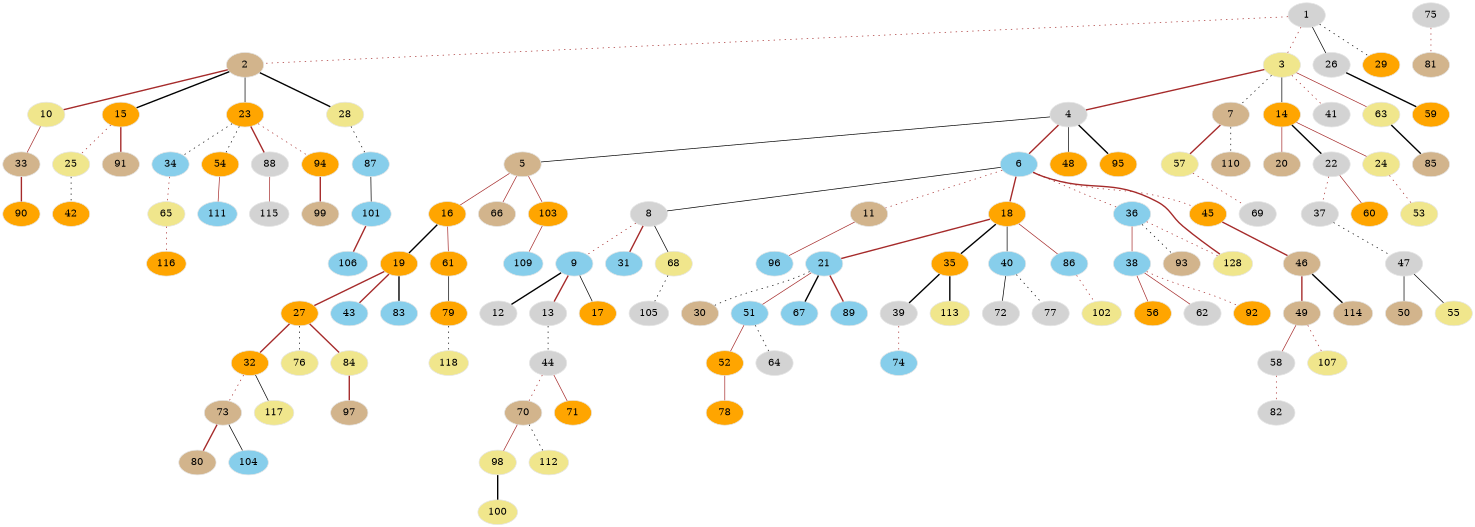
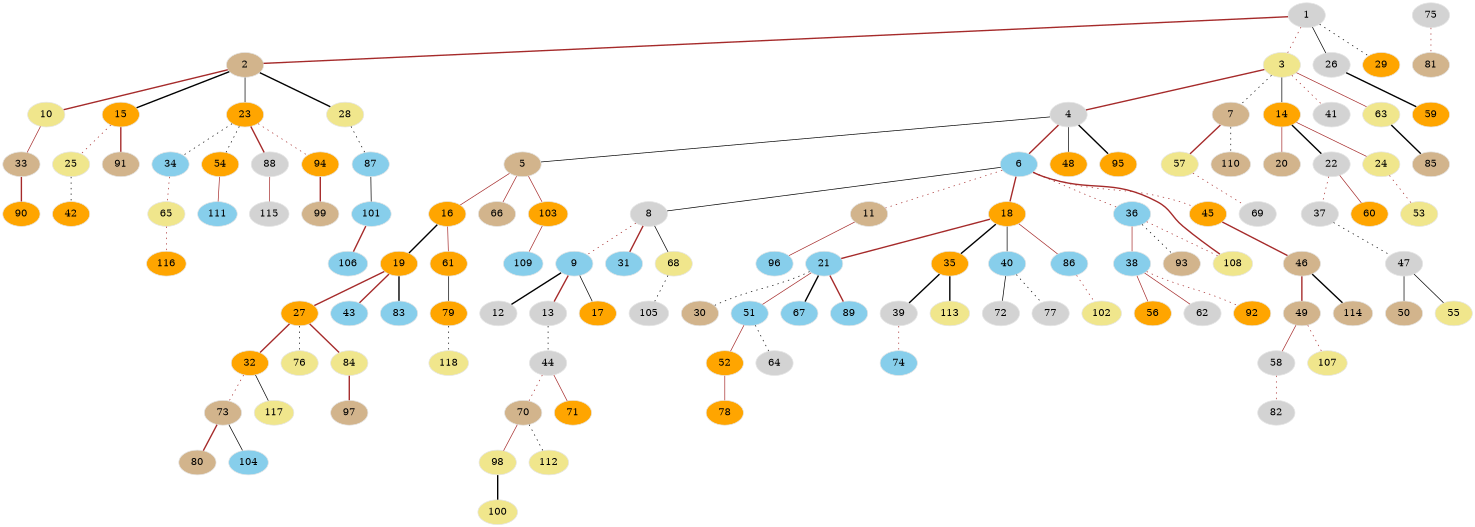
  graph {
    node [color=gray90 fillcolor=orange style=filled]
    edge [color=brown style=dotted]
    1 [fillcolor=lightgrey]
    2 [fillcolor=tan]
    3 [fillcolor=khaki]
    26 [fillcolor=lightgrey]
    29
    10 [fillcolor=khaki]
    15
    23
    28 [fillcolor=khaki]
    4 [fillcolor=lightgrey]
    7 [fillcolor=tan]
    14
    41 [fillcolor=lightgrey]
    63 [fillcolor=khaki]
    59
    33 [fillcolor=tan]
    25 [fillcolor=khaki]
    91 [fillcolor=tan]
    34 [fillcolor=skyblue]
    54
    88 [fillcolor=lightgrey]
    94
    87 [fillcolor=skyblue]
    5 [fillcolor=tan]
    6 [fillcolor=skyblue]
    48
    95
    57 [fillcolor=khaki]
    110 [fillcolor=tan]
    20 [fillcolor=tan]
    22 [fillcolor=lightgrey]
    24 [fillcolor=khaki]
    85 [fillcolor=tan]
    16
    66 [fillcolor=tan]
    103
    8 [fillcolor=lightgrey]
    11 [fillcolor=tan]
    18
    36 [fillcolor=skyblue]
    45
-   108 [fillcolor=khaki label=128]
+   108 [fillcolor=khaki]
    19
    61
    109 [fillcolor=skyblue]
    9 [fillcolor=skyblue]
    31 [fillcolor=skyblue]
    68 [fillcolor=khaki]
    96 [fillcolor=skyblue]
    21 [fillcolor=skyblue]
    35
    40 [fillcolor=skyblue]
    86 [fillcolor=skyblue]
    38 [fillcolor=skyblue]
    93 [fillcolor=tan]
    46 [fillcolor=tan]
    69 [fillcolor=lightgrey]
    12 [fillcolor=lightgrey]
    13 [fillcolor=lightgrey]
    17
    105 [fillcolor=lightgrey]
    44 [fillcolor=lightgrey]
    90
    70 [fillcolor=tan]
    71
    37 [fillcolor=lightgrey]
    60
    53 [fillcolor=khaki]
    42
    27
    43 [fillcolor=skyblue]
    83 [fillcolor=skyblue]
    79
    30 [fillcolor=tan]
    51 [fillcolor=skyblue]
    67 [fillcolor=skyblue]
    89 [fillcolor=skyblue]
    39 [fillcolor=lightgrey]
    113 [fillcolor=khaki]
    72 [fillcolor=lightgrey]
    77 [fillcolor=lightgrey]
    102 [fillcolor=khaki]
    32
    76 [fillcolor=khaki]
    84 [fillcolor=khaki]
    52
    64 [fillcolor=lightgrey]
    47 [fillcolor=lightgrey]
    65 [fillcolor=khaki]
    111 [fillcolor=skyblue]
    115 [fillcolor=lightgrey]
    99 [fillcolor=tan]
    73 [fillcolor=tan]
    117 [fillcolor=khaki]
    97 [fillcolor=tan]
    101 [fillcolor=skyblue]
    80 [fillcolor=tan]
    104 [fillcolor=skyblue]
    116
    74 [fillcolor=skyblue]
    56
    62 [fillcolor=lightgrey]
    92
    75 [fillcolor=lightgrey]
    81 [fillcolor=tan]
    50 [fillcolor=tan]
    55 [fillcolor=khaki]
    98 [fillcolor=khaki]
    112 [fillcolor=khaki]
    49 [fillcolor=tan]
    114 [fillcolor=tan]
    58 [fillcolor=lightgrey]
    107 [fillcolor=khaki]
    82 [fillcolor=lightgrey]
    78
    118 [fillcolor=khaki]
    100 [fillcolor=khaki]
    106 [fillcolor=skyblue]
-   1 -- 2
+   1 -- 2 [style=bold]
    1 -- 3
    1 -- 26 [color=black style=solid]
    1 -- 29 [color=black]
    2 -- 10 [style=bold]
    2 -- 15 [color=black style=bold]
    2 -- 23 [color=black style=solid]
    2 -- 28 [color=black style=bold]
    3 -- 4 [style=bold]
    3 -- 7 [color=black]
    3 -- 14 [color=black style=solid]
    3 -- 41
    3 -- 63 [style=solid]
    26 -- 59 [color=black style=bold]
    10 -- 33 [style=solid]
    15 -- 25
    15 -- 91 [style=bold]
    23 -- 34 [color=black]
    23 -- 54 [color=black]
    23 -- 88 [style=bold]
    23 -- 94
    28 -- 87 [color=black]
    4 -- 5 [color=black style=solid]
    4 -- 6 [style=bold]
    4 -- 48 [color=black style=solid]
    4 -- 95 [color=black style=bold]
    7 -- 57 [style=bold]
    7 -- 110 [color=black]
    14 -- 20 [style=solid]
    14 -- 22 [color=black style=bold]
    14 -- 24 [style=solid]
    63 -- 85 [color=black style=bold]
    33 -- 90 [style=bold]
    25 -- 42 [color=black]
    34 -- 65
    54 -- 111 [style=solid]
    88 -- 115 [style=solid]
    94 -- 99 [style=bold]
    87 -- 101 [color=black style=solid]
    5 -- 16 [style=solid]
    5 -- 66 [style=solid]
    5 -- 103 [style=solid]
    6 -- 8 [color=black style=solid]
    6 -- 11
    6 -- 18 [style=bold]
    6 -- 36
    6 -- 45
    6 -- 108 [style=bold]
    57 -- 69
    22 -- 37
    22 -- 60 [style=solid]
    24 -- 53
    16 -- 19 [color=black style=bold]
    16 -- 61 [style=solid]
    103 -- 109 [style=solid]
    8 -- 9
    8 -- 31 [style=bold]
    8 -- 68 [color=black style=solid]
    11 -- 96 [style=solid]
    18 -- 21 [style=bold]
    18 -- 35 [color=black style=bold]
    18 -- 40 [color=black style=solid]
    18 -- 86 [style=solid]
    36 -- 108
    36 -- 38 [style=solid]
    36 -- 93 [color=black]
    45 -- 46 [style=bold]
    19 -- 27 [style=bold]
    19 -- 43 [style=bold]
    19 -- 83 [color=black style=bold]
    61 -- 79 [color=black style=solid]
    9 -- 12 [color=black style=bold]
    9 -- 13 [style=bold]
    9 -- 17 [color=black style=solid]
    68 -- 105 [color=black]
    21 -- 30 [color=black]
    21 -- 51 [style=solid]
    21 -- 67 [color=black style=bold]
    21 -- 89 [style=bold]
    35 -- 39 [color=black style=bold]
    35 -- 113 [color=black style=bold]
    40 -- 72 [color=black style=solid]
    40 -- 77 [color=black]
    86 -- 102
    38 -- 56 [style=solid]
    38 -- 62 [style=solid]
    38 -- 92
    46 -- 49 [style=bold]
    46 -- 114 [color=black style=bold]
    13 -- 44 [color=black]
    44 -- 70
    44 -- 71 [style=solid]
    70 -- 98 [style=solid]
    70 -- 112 [color=black]
    37 -- 47 [color=black]
    27 -- 32 [style=bold]
    27 -- 76 [color=black]
    27 -- 84 [style=bold]
    79 -- 118 [color=black]
    51 -- 52 [style=solid]
    51 -- 64 [color=black]
    39 -- 74
    32 -- 73
    32 -- 117 [color=black style=solid]
    84 -- 97 [style=bold]
    52 -- 78 [style=solid]
    47 -- 50 [color=black style=solid]
    47 -- 55 [color=black style=solid]
    65 -- 116
    73 -- 80 [style=bold]
    73 -- 104 [color=black style=solid]
    101 -- 106 [style=bold]
    75 -- 81
    98 -- 100 [color=black style=bold]
    49 -- 58 [style=solid]
    49 -- 107
    58 -- 82
  }
